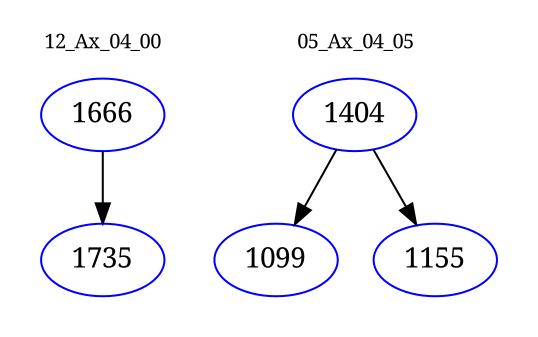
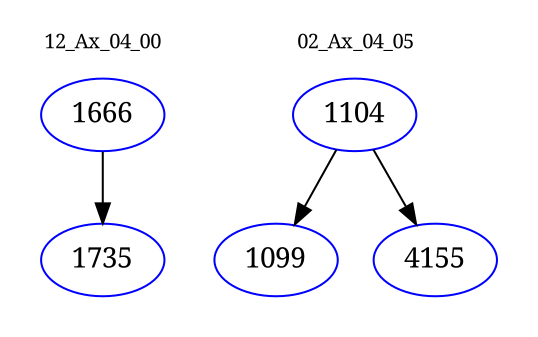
  digraph {
    fontname="Noto Serif"
    node [color=blue fontname="Noto Serif"]
    edge [color=black fontname="Noto Serif"]
    n1 [label=1666]
    n2 [label=1735]
-   n3 [label=1404]
+   n3 [label=1104]
    n4 [label=1099]
-   n5 [label=1155]
+   n5 [label=4155]
    subgraph cluster_1 {
      color=white
      fontsize=10
      label="12_Ax_04_00"
      n1
      n2
    }
    subgraph cluster_2 {
      color=white
      fontsize=10
-     label="05_Ax_04_05"
+     label="02_Ax_04_05"
      n3
      n4
      n5
    }
    n1 -> n2
    n3 -> n4
    n3 -> n5
  }
